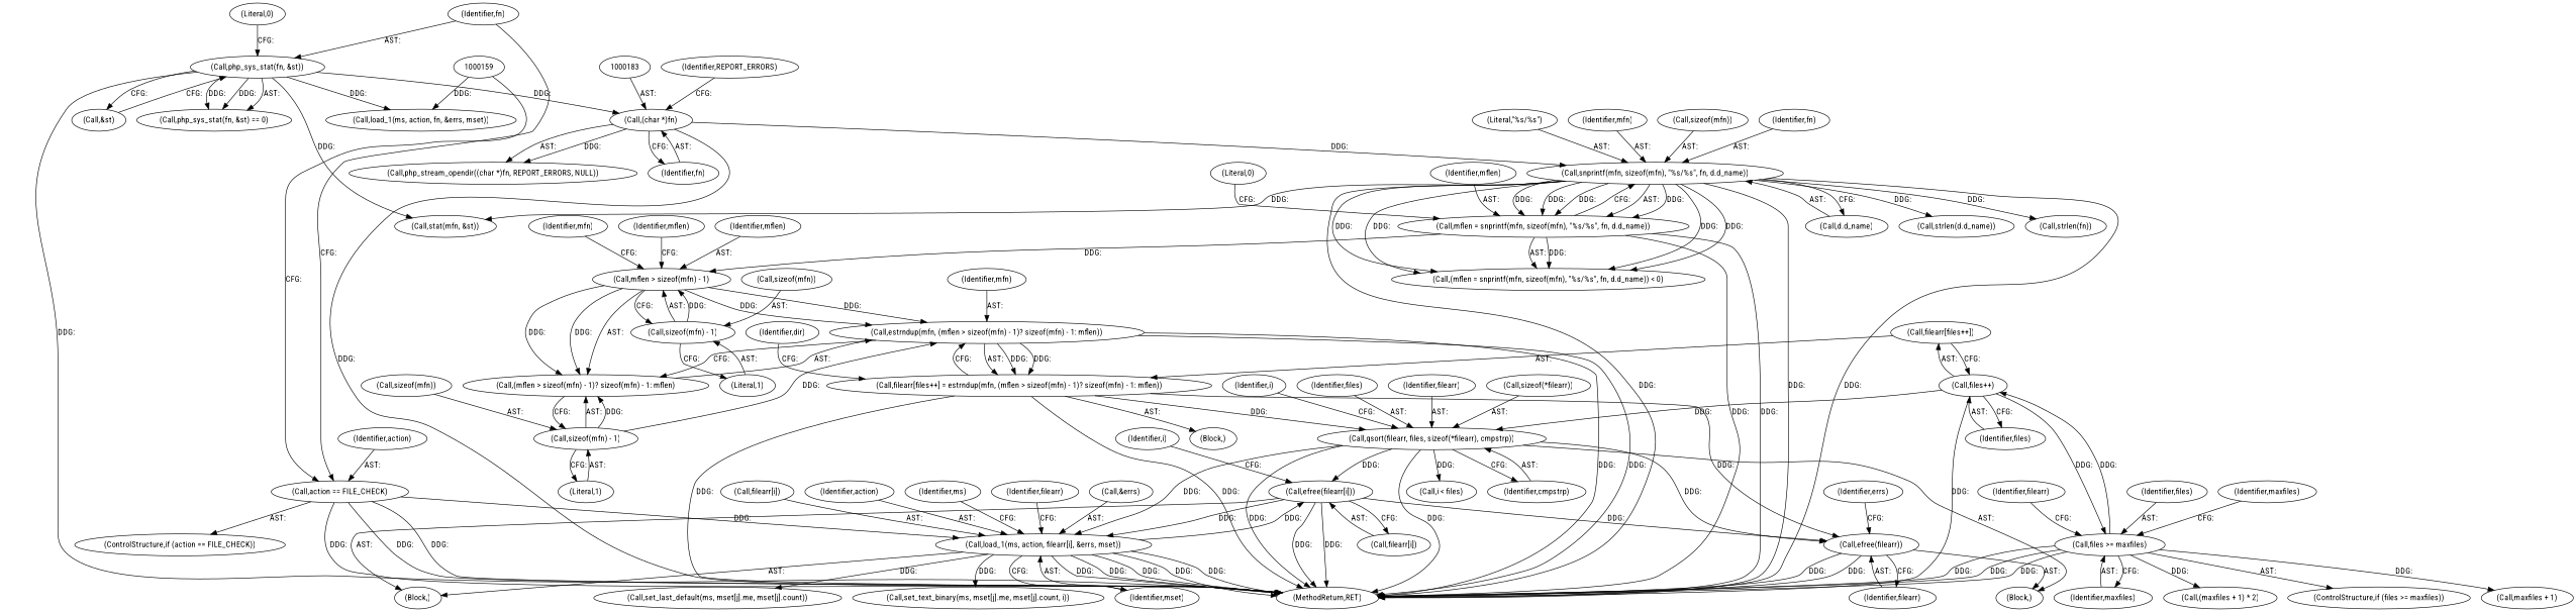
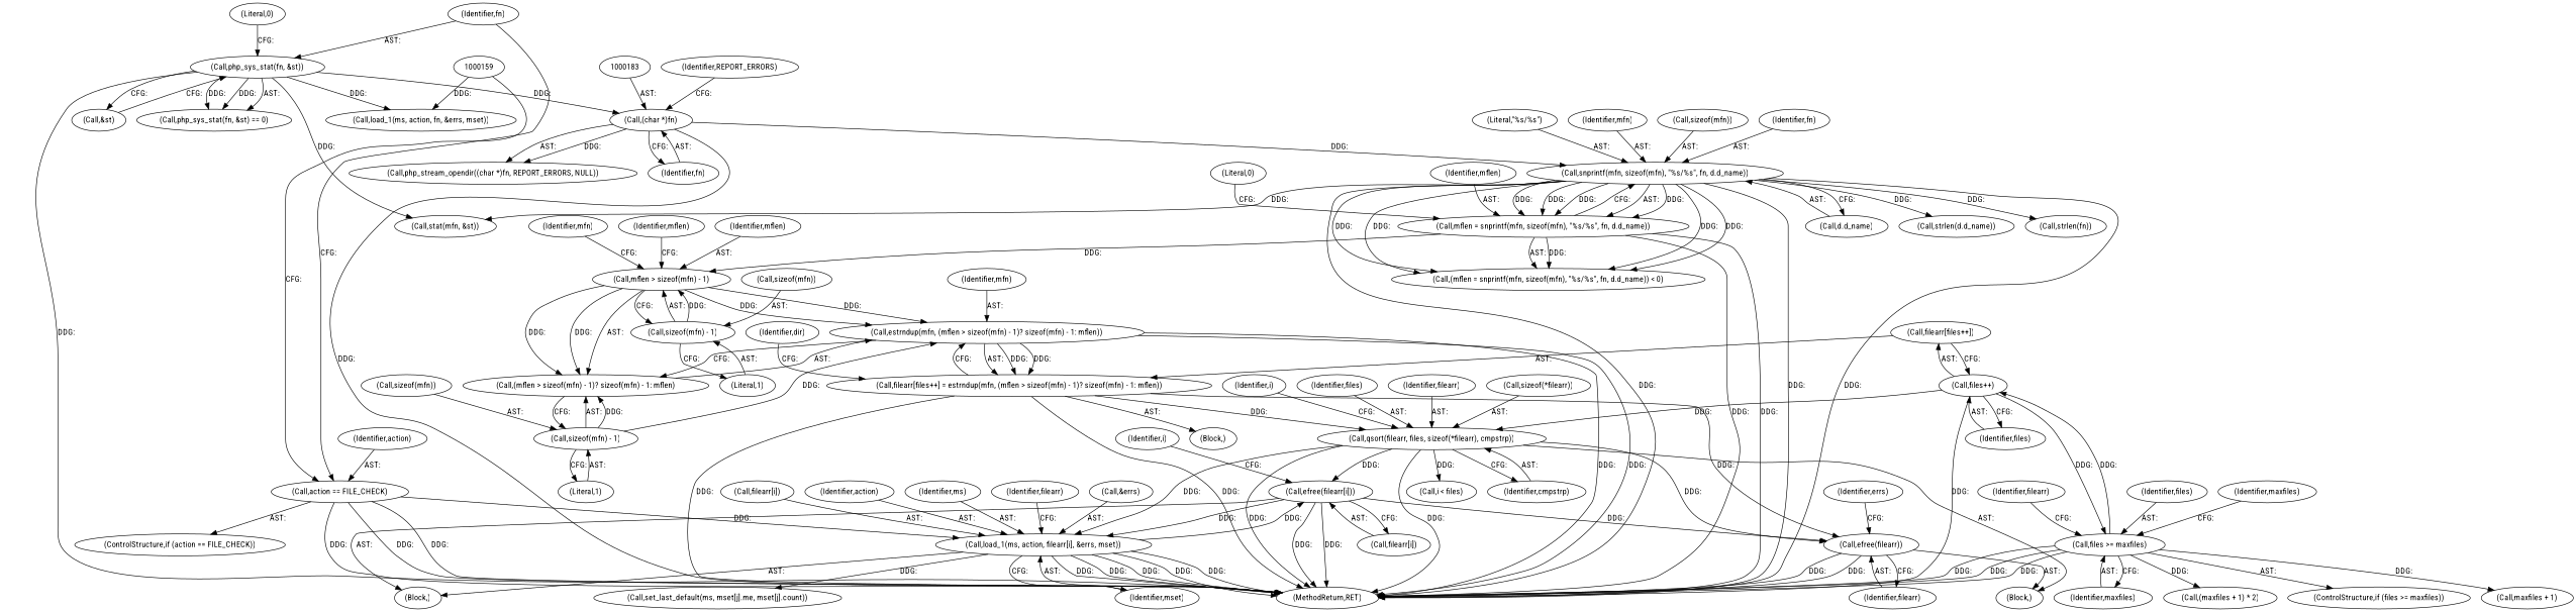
  digraph {
    fontname="Roboto Condensed"
    node [fontname="Roboto Condensed"]
    edge [fontname="Roboto Condensed"]
    n1 [label="(Call,efree(filearr))"]
    n2 [label="(Block,)"]
    n3 [label="(MethodReturn,RET)"]
    n4 [label="(Identifier,filearr)"]
    n5 [label="(Call,qsort(filearr, files, sizeof(*filearr), cmpstrp))"]
    n6 [label="(Call,efree(filearr[i]))"]
    n7 [label="(Call,load_1(ms, action, filearr[i], &errs, mset))"]
    n8 [label="(Call,i < files)"]
    n9 [label="(Identifier,cmpstrp)"]
    n10 [label="(Block,)"]
    n11 [label="(Call,filearr[i])"]
    n12 [label="(Identifier,mset)"]
    n13 [label="(Call,set_last_default(ms, mset[j].me, mset[j].count))"]
-   n14 [label="(Call,set_text_binary(ms, mset[j].me, mset[j].count, i))"]
    n15 [label="(Call,filearr[files++] = estrndup(mfn, (mflen > sizeof(mfn) - 1)? sizeof(mfn) - 1: mflen))"]
    n16 [label="(Call,estrndup(mfn, (mflen > sizeof(mfn) - 1)? sizeof(mfn) - 1: mflen))"]
    n17 [label="(Block,)"]
    n18 [label="(Call,(mflen > sizeof(mfn) - 1)? sizeof(mfn) - 1: mflen)"]
    n19 [label="(Call,sizeof(mfn) - 1)"]
    n20 [label="(Call,mflen > sizeof(mfn) - 1)"]
    n21 [label="(Call,sizeof(mfn) - 1)"]
    n22 [label="(Literal,1)"]
    n23 [label="(Call,mflen = snprintf(mfn, sizeof(mfn), \"%s/%s\", fn, d.d_name))"]
    n24 [label="(Call,snprintf(mfn, sizeof(mfn), \"%s/%s\", fn, d.d_name))"]
    n25 [label="(Call,(mflen = snprintf(mfn, sizeof(mfn), \"%s/%s\", fn, d.d_name)) < 0)"]
    n26 [label="(Call,d.d_name)"]
    n27 [label="(Call,strlen(d.d_name))"]
    n28 [label="(Call,stat(mfn, &st))"]
    n29 [label="(Call,strlen(fn))"]
    n30 [label="(Call,(char *)fn)"]
    n31 [label="(Call,php_stream_opendir((char *)fn, REPORT_ERRORS, NULL))"]
    n32 [label="(Identifier,fn)"]
    n33 [label="(Call,php_sys_stat(fn, &st))"]
    n34 [label="(Call,load_1(ms, action, fn, &errs, mset))"]
    n35 [label="(Call,&st)"]
    n36 [label="(Call,php_sys_stat(fn, &st) == 0)"]
    n37 [label="(Literal,1)"]
    n38 [label="(Call,files++)"]
    n39 [label="(Call,files >= maxfiles)"]
    n40 [label="(Call,filearr[files++])"]
    n41 [label="(Identifier,files)"]
    n42 [label="(ControlStructure,if (files >= maxfiles))"]
    n43 [label="(Call,maxfiles + 1)"]
    n44 [label="(Identifier,maxfiles)"]
    n45 [label="(Call,(maxfiles + 1) * 2)"]
    n46 [label="(Call,action == FILE_CHECK)"]
    n47 [label="(ControlStructure,if (action == FILE_CHECK))"]
    n48 [label="(Identifier,filearr)"]
    n49 [label="(Call,&errs)"]
    n50 [label="(Identifier,files)"]
    n51 [label="(Identifier,mflen)"]
    n52 [label="(Literal,\"%s/%s\")"]
    n53 [label="(Identifier,i)"]
    n54 [label="(Identifier,mfn)"]
    n55 [label="(Call,sizeof(mfn))"]
    n56 [label="(Identifier,files)"]
    n57 [label="(Call,filearr[i])"]
    n58 [label="(Identifier,maxfiles)"]
    n59 [label="(Literal,0)"]
    n60 [label="(Identifier,mflen)"]
    n61 [label="(Identifier,action)"]
    n62 [label="(Literal,0)"]
    n63 [label="(Identifier,REPORT_ERRORS)"]
    n64 [label="(Call,sizeof(mfn))"]
    n65 [label="(Identifier,i)"]
    n66 [label="(Identifier,ms)"]
    n67 [label="(Identifier,fn)"]
    n68 [label="(Identifier,action)"]
    n69 [label="(Identifier,filearr)"]
    n70 [label="(Call,sizeof(*filearr))"]
    n71 [label="(Identifier,errs)"]
    n72 [label="(Identifier,filearr)"]
    n73 [label="(Identifier,dir)"]
    n74 [label="(Identifier,mflen)"]
    n75 [label="(Identifier,mfn)"]
    n76 [label="(Identifier,mfn)"]
    n77 [label="(Identifier,fn)"]
    n78 [label="(Call,sizeof(mfn))"]
    1000183
    1000159
    n1 -> n2 [label="AST: "]
    n1 -> n3 [label="DDG: "]
    n1 -> n3 [label="DDG: "]
    n1 -> n4 [label="CFG: "]
    n4 -> n1 [label="AST: "]
    n5 -> n1 [label="DDG: "]
    n5 -> n2 [label="AST: "]
    n5 -> n3 [label="DDG: "]
    n5 -> n3 [label="DDG: "]
    n5 -> n6 [label="DDG: "]
    n5 -> n7 [label="DDG: "]
    n5 -> n8 [label="DDG: "]
    n5 -> n9 [label="CFG: "]
    n6 -> n1 [label="DDG: "]
    n6 -> n3 [label="DDG: "]
    n6 -> n3 [label="DDG: "]
    n6 -> n7 [label="DDG: "]
    n6 -> n10 [label="AST: "]
    n6 -> n11 [label="CFG: "]
    n7 -> n3 [label="DDG: "]
    n7 -> n3 [label="DDG: "]
    n7 -> n3 [label="DDG: "]
    n7 -> n3 [label="DDG: "]
    n7 -> n3 [label="DDG: "]
    n7 -> n6 [label="DDG: "]
    n7 -> n10 [label="AST: "]
    n7 -> n12 [label="CFG: "]
    n7 -> n13 [label="DDG: "]
-   n7 -> n14 [label="DDG: "]
    n9 -> n5 [label="AST: "]
    n11 -> n6 [label="AST: "]
    n12 -> n7 [label="AST: "]
    n15 -> n1 [label="DDG: "]
    n15 -> n3 [label="DDG: "]
    n15 -> n3 [label="DDG: "]
    n15 -> n5 [label="DDG: "]
    n15 -> n16 [label="CFG: "]
    n15 -> n17 [label="AST: "]
    n16 -> n3 [label="DDG: "]
    n16 -> n3 [label="DDG: "]
    n16 -> n15 [label="AST: "]
    n16 -> n15 [label="DDG: "]
    n16 -> n15 [label="DDG: "]
    n16 -> n18 [label="CFG: "]
    n18 -> n16 [label="AST: "]
    n18 -> n19 [label="CFG: "]
    n19 -> n16 [label="DDG: "]
    n19 -> n18 [label="AST: "]
    n19 -> n18 [label="DDG: "]
    n19 -> n37 [label="CFG: "]
    n20 -> n16 [label="DDG: "]
    n20 -> n16 [label="DDG: "]
    n20 -> n18 [label="AST: "]
    n20 -> n18 [label="DDG: "]
    n20 -> n18 [label="DDG: "]
    n20 -> n21 [label="CFG: "]
    n21 -> n20 [label="AST: "]
    n21 -> n20 [label="DDG: "]
    n21 -> n22 [label="CFG: "]
    n22 -> n21 [label="AST: "]
    n23 -> n3 [label="DDG: "]
    n23 -> n3 [label="DDG: "]
    n23 -> n20 [label="DDG: "]
    n23 -> n24 [label="CFG: "]
    n23 -> n25 [label="AST: "]
    n23 -> n25 [label="DDG: "]
    n24 -> n3 [label="DDG: "]
    n24 -> n3 [label="DDG: "]
    n24 -> n3 [label="DDG: "]
    n24 -> n23 [label="AST: "]
    n24 -> n23 [label="DDG: "]
    n24 -> n23 [label="DDG: "]
    n24 -> n23 [label="DDG: "]
    n24 -> n23 [label="DDG: "]
    n24 -> n25 [label="DDG: "]
    n24 -> n25 [label="DDG: "]
    n24 -> n25 [label="DDG: "]
    n24 -> n25 [label="DDG: "]
    n24 -> n26 [label="CFG: "]
    n24 -> n27 [label="DDG: "]
    n24 -> n28 [label="DDG: "]
    n24 -> n29 [label="DDG: "]
    n26 -> n24 [label="AST: "]
    n30 -> n3 [label="DDG: "]
    n30 -> n24 [label="DDG: "]
    n30 -> n31 [label="AST: "]
    n30 -> n31 [label="DDG: "]
    n30 -> n32 [label="CFG: "]
    n32 -> n30 [label="AST: "]
    n33 -> n3 [label="DDG: "]
    n33 -> n28 [label="DDG: "]
    n33 -> n30 [label="DDG: "]
    n33 -> n34 [label="DDG: "]
    n33 -> n35 [label="CFG: "]
    n33 -> n36 [label="AST: "]
    n33 -> n36 [label="DDG: "]
    n33 -> n36 [label="DDG: "]
    n35 -> n33 [label="CFG: "]
    n37 -> n19 [label="AST: "]
    n38 -> n3 [label="DDG: "]
    n38 -> n5 [label="DDG: "]
    n38 -> n39 [label="DDG: "]
    n38 -> n40 [label="AST: "]
    n38 -> n41 [label="CFG: "]
    n39 -> n3 [label="DDG: "]
    n39 -> n3 [label="DDG: "]
    n39 -> n3 [label="DDG: "]
    n39 -> n38 [label="DDG: "]
    n39 -> n42 [label="AST: "]
    n39 -> n43 [label="DDG: "]
    n39 -> n44 [label="CFG: "]
    n39 -> n45 [label="DDG: "]
    n40 -> n15 [label="AST: "]
    n40 -> n38 [label="CFG: "]
    n41 -> n38 [label="AST: "]
    n44 -> n39 [label="AST: "]
    n46 -> n3 [label="DDG: "]
    n46 -> n3 [label="DDG: "]
    n46 -> n3 [label="DDG: "]
    n46 -> n7 [label="DDG: "]
    n46 -> n47 [label="AST: "]
    n48 -> n7 [label="CFG: "]
    n49 -> n7 [label="AST: "]
    n50 -> n39 [label="AST: "]
    n51 -> n20 [label="CFG: "]
    n52 -> n24 [label="AST: "]
    n53 -> n5 [label="CFG: "]
    n54 -> n24 [label="AST: "]
    n55 -> n24 [label="AST: "]
    n56 -> n5 [label="AST: "]
    n57 -> n7 [label="AST: "]
    n58 -> n39 [label="CFG: "]
    n59 -> n23 [label="CFG: "]
    n60 -> n23 [label="AST: "]
    n61 -> n7 [label="AST: "]
    n62 -> n33 [label="CFG: "]
    n63 -> n30 [label="CFG: "]
    n64 -> n19 [label="AST: "]
    n65 -> n6 [label="CFG: "]
-   n66 -> n7 [label="CFG: "]
+   n66 -> n7 [label="AST: "]
    n67 -> n24 [label="AST: "]
    n68 -> n46 [label="AST: "]
    n69 -> n5 [label="AST: "]
    n70 -> n5 [label="AST: "]
    n71 -> n1 [label="CFG: "]
    n72 -> n39 [label="CFG: "]
    n73 -> n15 [label="CFG: "]
    n74 -> n20 [label="AST: "]
    n75 -> n16 [label="AST: "]
    n76 -> n20 [label="CFG: "]
    n77 -> n33 [label="AST: "]
    n77 -> n46 [label="CFG: "]
    n78 -> n21 [label="AST: "]
    1000183 -> n30 [label="AST: "]
    1000159 -> n34 [label="DDG: "]
    1000159 -> n46 [label="CFG: "]
  }
